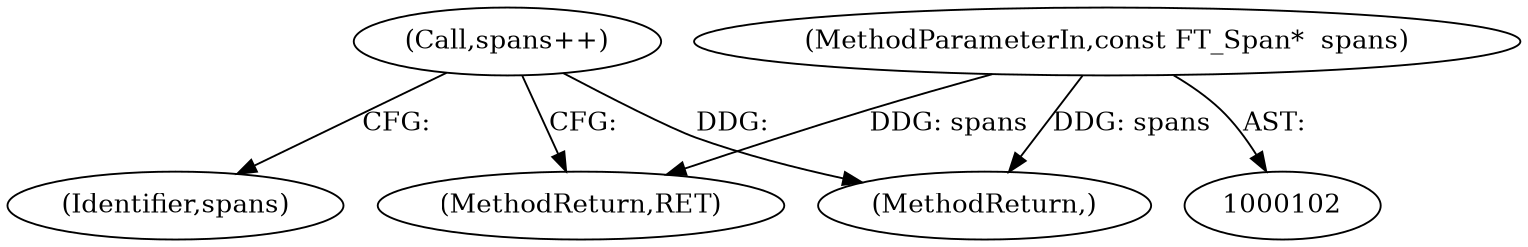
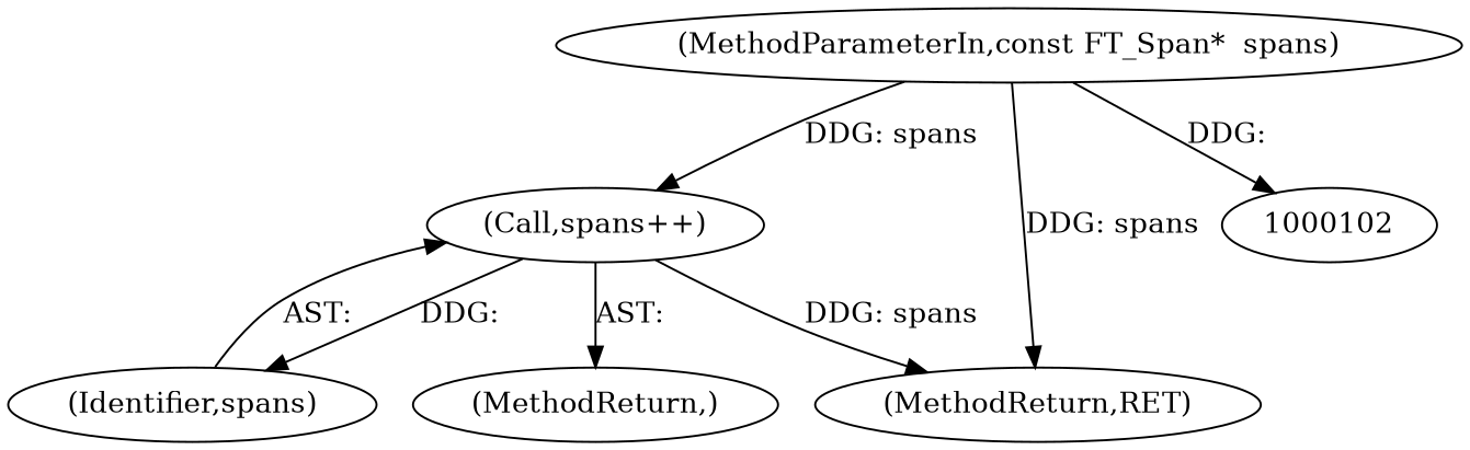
  digraph {
    n1 [label="(Call,spans++)"]
    n2 [label="(Identifier,spans)"]
    n3 [label="(MethodReturn,RET)"]
    n4 [label="(MethodReturn,)"]
    n5 [label="(MethodParameterIn,const FT_Span*  spans)"]
    1000102
-   n1 -> n2 [label="CFG: "]
-   n1 -> n3 [label="CFG: "]
-   n1 -> n4 [label="DDG: "]
-   n5 -> n4 [label="DDG: spans"]
+   n1 -> n2 [label="DDG: "]
+   n1 -> n3 [label="DDG: spans"]
+   n1 -> n4 [label="AST: "]
+   n2 -> n1 [label="AST: "]
+   n5 -> n1 [label="DDG: spans"]
    n5 -> n3 [label="DDG: spans"]
-   n5 -> 1000102 [label="AST: "]
+   n5 -> 1000102 [label="DDG: "]
  }
